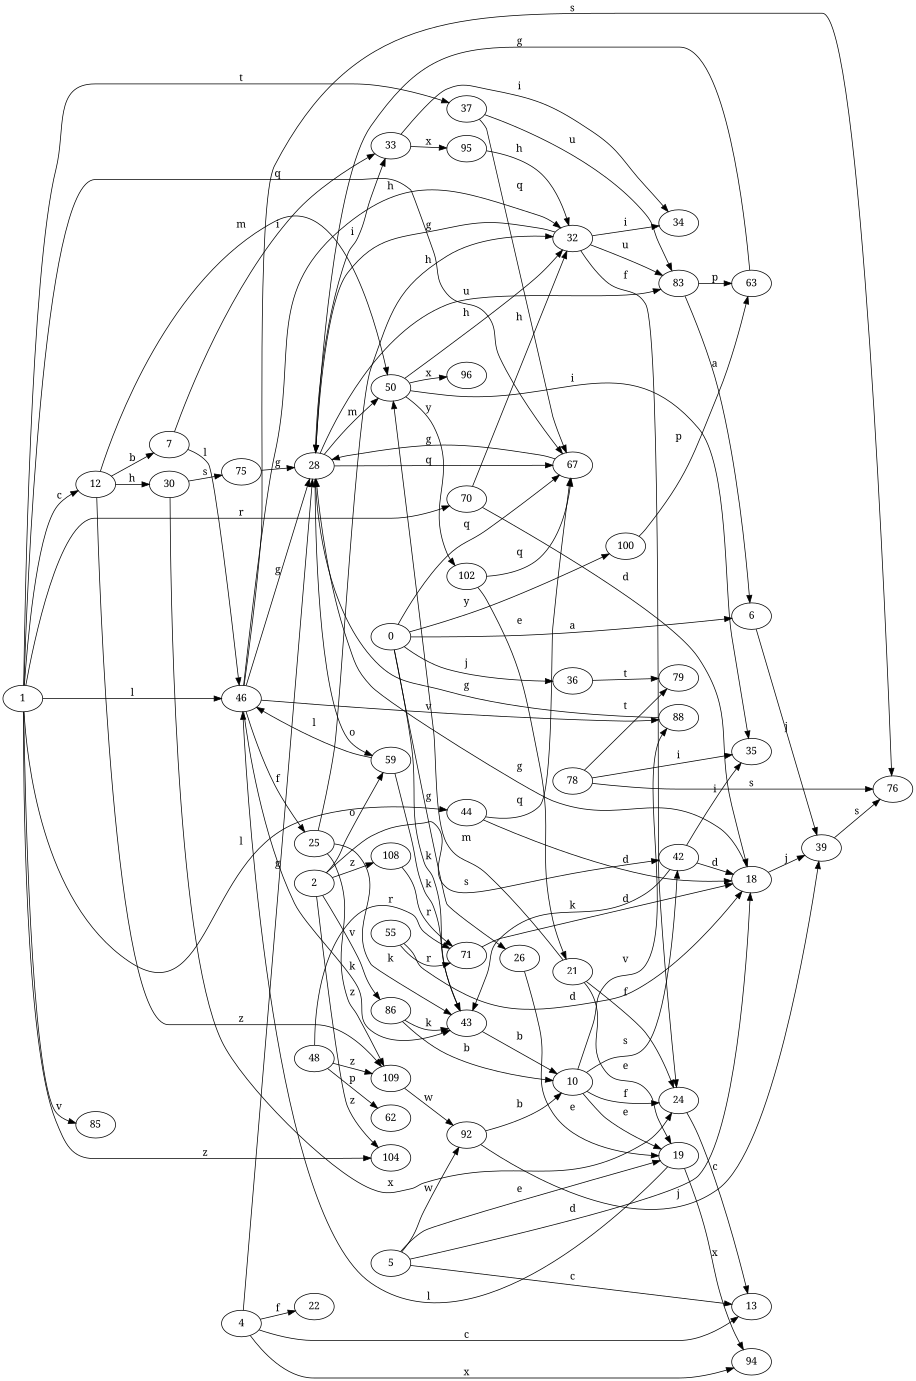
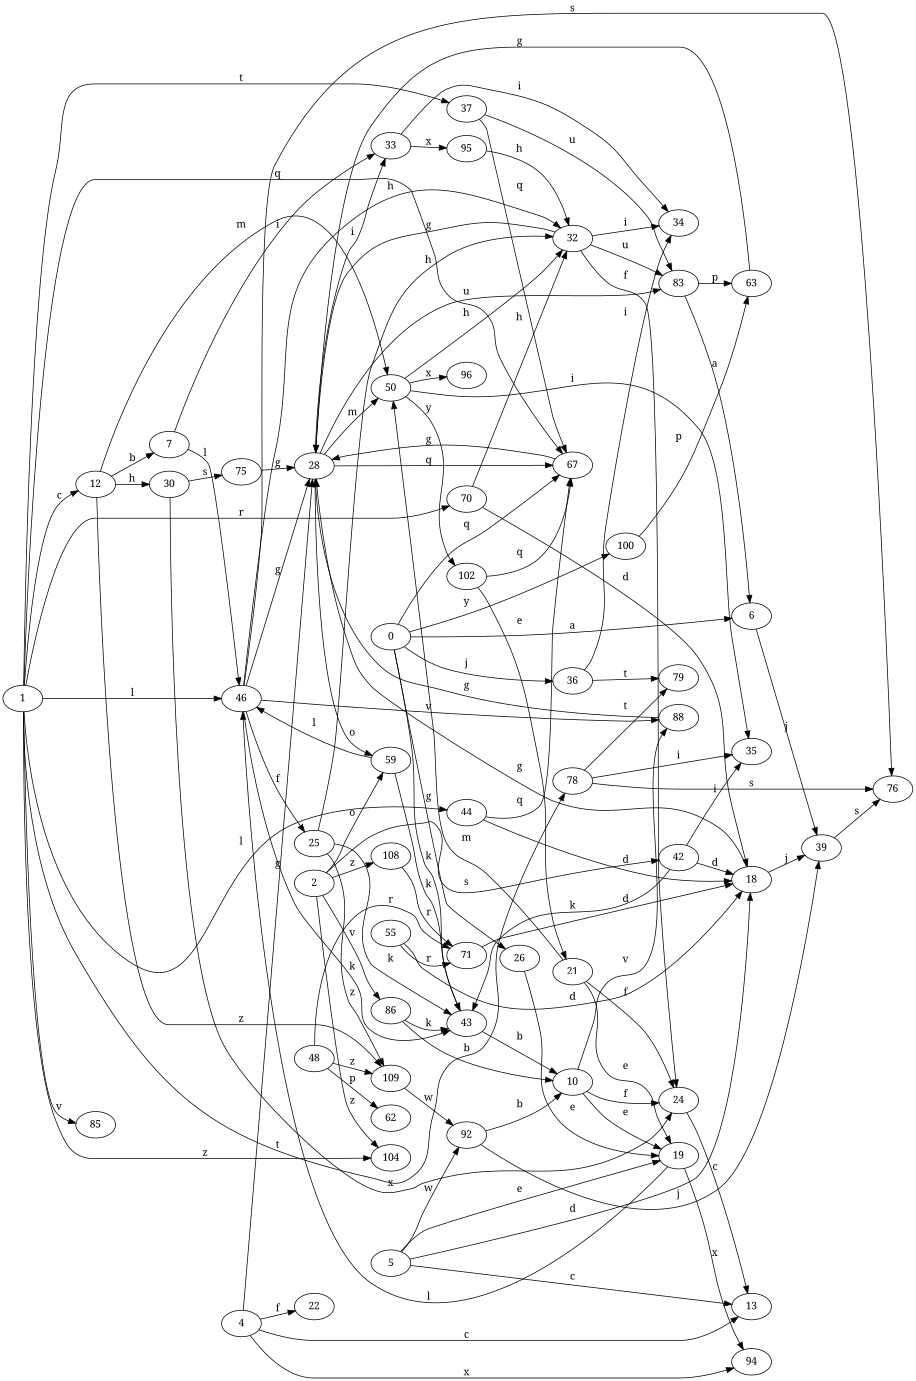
  strict digraph {
    fontname="Noto Serif"
    rankdir=LR
    node [fontname="Noto Serif"]
    edge [fontname="Noto Serif"]
    1
    12
    37
    44
    46
    67
    70
    78
    85
    104
    7
    30
    50
    109
    83
    18
    28
    88
    25
    32
    43
    76
    79
    35
    2
    59
    n27 [label=42]
    86
    108
    10
    71
    48
    62
    55
    102
    21
    4
    13
    22
    94
    33
    5
    19
    92
    39
    6
    34
    95
    24
    75
    96
    26
    63
    36
    0
    100
    1 -> 12 [label=c]
    1 -> 37 [label=t]
    1 -> 44 [label=l]
    1 -> 46 [label=l]
    1 -> 67 [label=q]
    1 -> 70 [label=r]
+   1 -> 78 [label=t]
    1 -> 85 [label=v]
    1 -> 104 [label=z]
    12 -> 7 [label=b]
    12 -> 30 [label=h]
    12 -> 50 [label=m]
    12 -> 109 [label=z]
    37 -> 67 [label=q]
    37 -> 83 [label=u]
    44 -> 67 [label=q]
    44 -> 18 [label=d]
    46 -> 28 [label=g]
    46 -> 88 [label=v]
    46 -> 25 [label=f]
    46 -> 32 [label=h]
    46 -> 43 [label=k]
    46 -> 76 [label=s]
    67 -> 28 [label=g]
    70 -> 18 [label=d]
    70 -> 32 [label=h]
    78 -> 76 [label=s]
    78 -> 79 [label=t]
    78 -> 35 [label=i]
    7 -> 46 [label=l]
    7 -> 33 [label=i]
    30 -> 24 [label=x]
    30 -> 75 [label=s]
    50 -> 32 [label=h]
    50 -> 35 [label=i]
    50 -> 102 [label=y]
    50 -> 96 [label=x]
    109 -> 92 [label=w]
    83 -> 6 [label=a]
    83 -> 63 [label=p]
    18 -> 28 [label=g]
    18 -> 39 [label=j]
    28 -> 67 [label=q]
    28 -> 50 [label=m]
    28 -> 83 [label=u]
    28 -> 59 [label=o]
    28 -> 33 [label=i]
    88 -> 28 [label=g]
    25 -> 109 [label=z]
    25 -> 32 [label=h]
    25 -> 43 [label=k]
    32 -> 83 [label=u]
    32 -> 28 [label=g]
    32 -> 34 [label=i]
    32 -> 24 [label=f]
    43 -> 10 [label=b]
    2 -> 104 [label=z]
    2 -> 59 [label=o]
    2 -> n27 [label=s]
    2 -> 86 [label=v]
    2 -> 108 [label=z]
    59 -> 46 [label=l]
    59 -> 43 [label=k]
    n27 -> 18 [label=d]
    n27 -> 43 [label=k]
    n27 -> 35 [label=i]
    86 -> 43 [label=k]
    86 -> 10 [label=b]
    108 -> 71 [label=r]
    10 -> 88 [label=v]
-   10 -> n27 [label=s]
    10 -> 19 [label=e]
    10 -> 24 [label=f]
    71 -> 18 [label=d]
    48 -> 109 [label=z]
    48 -> 71 [label=r]
    48 -> 62 [label=p]
    55 -> 18 [label=d]
    55 -> 71 [label=r]
    102 -> 67 [label=q]
    102 -> 21 [label=e]
    21 -> 50 [label=m]
    21 -> 19 [label=e]
    21 -> 24 [label=f]
    4 -> 28 [label=g]
    4 -> 13 [label=c]
    4 -> 22 [label=f]
    4 -> 94 [label=x]
    33 -> 34 [label=i]
    33 -> 95 [label=x]
    5 -> 18 [label=d]
    5 -> 13 [label=c]
    5 -> 19 [label=e]
    5 -> 92 [label=w]
    19 -> 46 [label=l]
    19 -> 94 [label=x]
    92 -> 10 [label=b]
    92 -> 39 [label=j]
    39 -> 76 [label=s]
    6 -> 39 [label=j]
    95 -> 32 [label=h]
    24 -> 13 [label=c]
    75 -> 28 [label=g]
    26 -> 19 [label=e]
    63 -> 28 [label=g]
    36 -> 79 [label=t]
+   36 -> 34 [label=i]
    0 -> 67 [label=q]
    0 -> 43 [label=k]
    0 -> 6 [label=a]
    0 -> 26 [label=g]
    0 -> 36 [label=j]
    0 -> 100 [label=y]
    100 -> 63 [label=p]
  }
